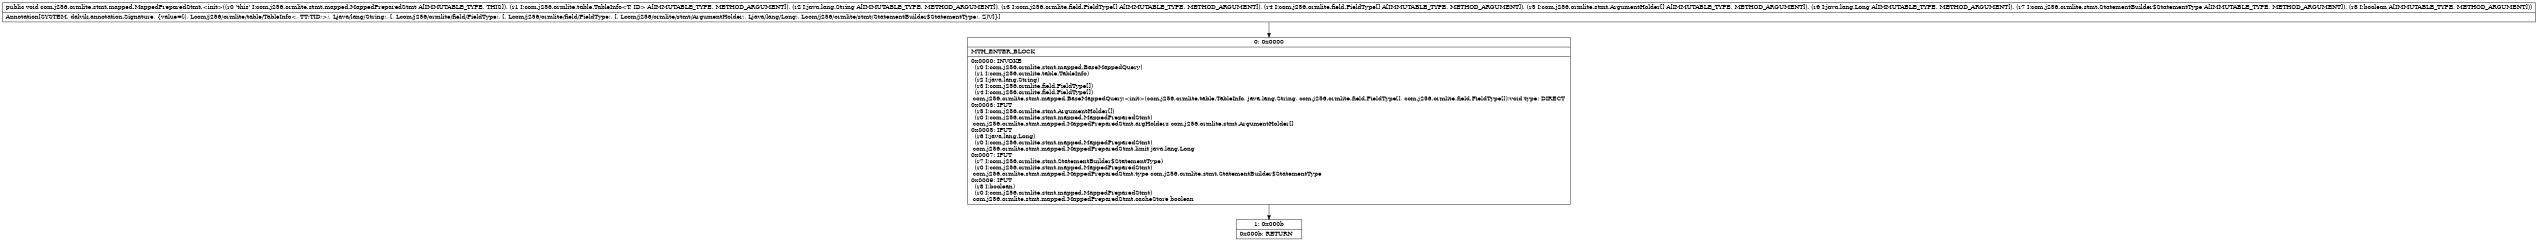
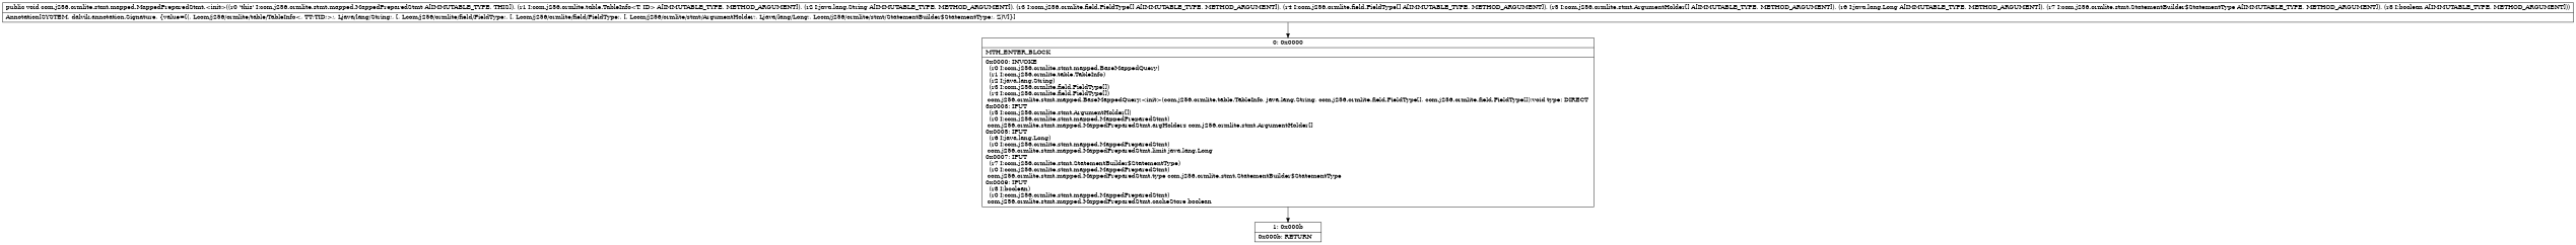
  digraph {
    fontname="DejaVu Serif"
    node [shape=record fontname="DejaVu Serif"]
    edge [fontname="DejaVu Serif"]
-   n1 [label="{0\:\ 0x0000|MTH_ENTER_BLOCK\l|0x0000: INVOKE  \l  (r0 I:com.j256.ormlite.stmt.mapped.BaseMappedQuery)\l  (r1 I:com.j256.ormlite.table.TableInfo)\l  (r2 I:java.lang.String)\l  (r3 I:com.j256.ormlite.field.FieldType[])\l  (r4 I:com.j256.ormlite.field.FieldType[])\l com.j256.ormlite.stmt.mapped.BaseMappedQuery.\<init\>(com.j256.ormlite.table.TableInfo, java.lang.String, com.j256.ormlite.field.FieldType[], com.j256.ormlite.field.FieldType[]):void type: DIRECT \l0x0003: IPUT  \l  (r5 I:com.j256.ormlite.stmt.ArgumentHolder[])\l  (r0 I:com.j256.ormlite.stmt.mapped.MappedPreparedStmt)\l com.j256.ormlite.stmt.mapped.MappedPreparedStmt.argHolders com.j256.ormlite.stmt.ArgumentHolder[] \l0x0005: IPUT  \l  (r6 I:java.lang.Long)\l  (r0 I:com.j256.ormlite.stmt.mapped.MappedPreparedStmt)\l com.j256.ormlite.stmt.mapped.MappedPreparedStmt.limit java.lang.Long \l0x0007: IPUT  \l  (r7 I:com.j256.ormlite.stmt.StatementBuilder$StatementType)\l  (r0 I:com.j256.ormlite.stmt.mapped.MappedPreparedStmt)\l com.j256.ormlite.stmt.mapped.MappedPreparedStmt.type com.j256.ormlite.stmt.StatementBuilder$StatementType \l0x0009: IPUT  \l  (r8 I:boolean)\l  (r0 I:com.j256.ormlite.stmt.mapped.MappedPreparedStmt)\l com.j256.ormlite.stmt.mapped.MappedPreparedStmt.cacheStore boolean \l}"]
+   n1 [label="{0\:\ 0x0000|MTH_ENTER_BLOCK\l|0x0000: INVOKE  \l  (r0 I:com.j256.ormlite.stmt.mapped.BaseMappedQuery)\l  (r1 I:com.j256.ormlite.table.TableInfo)\l  (r2 I:java.lang.String)\l  (r3 I:com.j256.ormlite.field.FieldType[])\l  (r4 I:com.j256.ormlite.field.FieldType[])\l com.j256.ormlite.stmt.mapped.BaseMappedQuery.\<init\>(com.j256.ormlite.table.TableInfo, java.lang.String, com.j256.ormlite.field.FieldType[], com.j256.ormlite.field.FieldType[]):void type: DIRECT \l3x0003: IPUT  \l  (r5 I:com.j256.ormlite.stmt.ArgumentHolder[])\l  (r0 I:com.j256.ormlite.stmt.mapped.MappedPreparedStmt)\l com.j256.ormlite.stmt.mapped.MappedPreparedStmt.argHolders com.j256.ormlite.stmt.ArgumentHolder[] \l0x0005: IPUT  \l  (r6 I:java.lang.Long)\l  (r0 I:com.j256.ormlite.stmt.mapped.MappedPreparedStmt)\l com.j256.ormlite.stmt.mapped.MappedPreparedStmt.limit java.lang.Long \l0x0007: IPUT  \l  (r7 I:com.j256.ormlite.stmt.StatementBuilder$StatementType)\l  (r0 I:com.j256.ormlite.stmt.mapped.MappedPreparedStmt)\l com.j256.ormlite.stmt.mapped.MappedPreparedStmt.type com.j256.ormlite.stmt.StatementBuilder$StatementType \l0x0009: IPUT  \l  (r8 I:boolean)\l  (r0 I:com.j256.ormlite.stmt.mapped.MappedPreparedStmt)\l com.j256.ormlite.stmt.mapped.MappedPreparedStmt.cacheStore boolean \l}"]
    n2 [label="{1\:\ 0x000b|0x000b: RETURN   \l}"]
    n3 [label="{public void com.j256.ormlite.stmt.mapped.MappedPreparedStmt.\<init\>((r0 'this' I:com.j256.ormlite.stmt.mapped.MappedPreparedStmt A[IMMUTABLE_TYPE, THIS]), (r1 I:com.j256.ormlite.table.TableInfo\<T, ID\> A[IMMUTABLE_TYPE, METHOD_ARGUMENT]), (r2 I:java.lang.String A[IMMUTABLE_TYPE, METHOD_ARGUMENT]), (r3 I:com.j256.ormlite.field.FieldType[] A[IMMUTABLE_TYPE, METHOD_ARGUMENT]), (r4 I:com.j256.ormlite.field.FieldType[] A[IMMUTABLE_TYPE, METHOD_ARGUMENT]), (r5 I:com.j256.ormlite.stmt.ArgumentHolder[] A[IMMUTABLE_TYPE, METHOD_ARGUMENT]), (r6 I:java.lang.Long A[IMMUTABLE_TYPE, METHOD_ARGUMENT]), (r7 I:com.j256.ormlite.stmt.StatementBuilder$StatementType A[IMMUTABLE_TYPE, METHOD_ARGUMENT]), (r8 I:boolean A[IMMUTABLE_TYPE, METHOD_ARGUMENT]))  | Annotation[SYSTEM, dalvik.annotation.Signature, \{value=[(, Lcom\/j256\/ormlite\/table\/TableInfo\<, TT;TID;\>;, Ljava\/lang\/String;, [, Lcom\/j256\/ormlite\/field\/FieldType;, [, Lcom\/j256\/ormlite\/field\/FieldType;, [, Lcom\/j256\/ormlite\/stmt\/ArgumentHolder;, Ljava\/lang\/Long;, Lcom\/j256\/ormlite\/stmt\/StatementBuilder$StatementType;, Z)V]\}]\l}"]
    n1 -> n2
    n3 -> n1
  }
